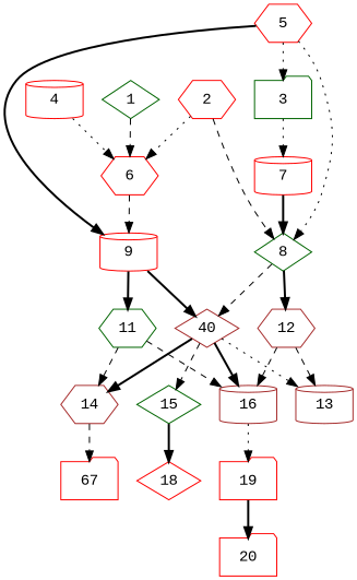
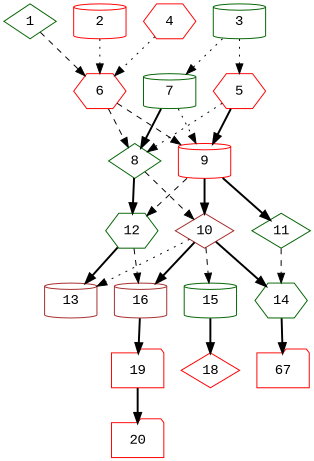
  digraph {
    fontname="Liberation Mono"
    node [alpha=0.06 color=red fontname="Liberation Mono" shape=cylinder]
    edge [fontname="Liberation Mono" style=dashed]
    1 [alpha=0.05 color=darkgreen expect_size=45407232 shape=diamond]
    6 [alpha=0.03 expect_size=19993600 shape=hexagon]
    8 [alpha=0.04 color=darkgreen expect_size=33936384 shape=diamond]
    9 [expect_size=23305216]
-   10 [alpha=0.14 color=brown expect_size=28368896 shape=diamond label=40]
-   12 [color=brown expect_size=26854400 shape=hexagon]
-   11 [color=darkgreen expect_size=14678016 shape=hexagon]
-   2 [alpha=0.19 expect_size=16934912 shape=hexagon]
-   3 [color=darkgreen expect_size=50278400 shape=folder]
+   10 [alpha=0.14 color=brown expect_size=28368896 shape=diamond]
+   12 [color=darkgreen expect_size=26854400 shape=hexagon]
+   11 [color=darkgreen expect_size=14678016 shape=diamond]
+   2 [alpha=0.19 expect_size=16934912]
+   3 [color=darkgreen expect_size=50278400]
    5 [alpha=0.02 expect_size=46109696 shape=hexagon]
-   7 [alpha=0.14 expect_size=8298496]
-   4 [alpha=0.12 expect_size=32452608]
+   7 [alpha=0.14 color=darkgreen expect_size=8298496]
+   4 [alpha=0.12 expect_size=32452608 shape=hexagon]
    13 [alpha=0.19 color=brown expect_size=23520256]
-   14 [alpha=0.14 color=brown expect_size=37014528 shape=hexagon]
-   15 [alpha=0.18 color=darkgreen expect_size=17202176 shape=diamond]
+   14 [alpha=0.14 color=darkgreen expect_size=37014528 shape=hexagon]
+   15 [alpha=0.18 color=darkgreen expect_size=17202176]
    16 [color=brown expect_size=22835200]
    n17 [alpha=0.13 expect_size=30387200 label=67 shape=folder]
    18 [alpha=0.09 expect_size=16287744 shape=diamond]
    19 [alpha=0.09 expect_size=26744832 shape=folder]
    20 [alpha=0.05 expect_size=40396800 shape=folder]
    1 -> 6
-   2 -> 8
+   6 -> 8
    6 -> 9
    8 -> 10
    8 -> 12 [style=bold]
    9 -> 10 [style=bold]
+   9 -> 12
    9 -> 11 [style=bold]
    10 -> 13 [style=dotted]
    10 -> 14 [style=bold]
    10 -> 15
    10 -> 16 [style=bold]
-   12 -> 13
+   12 -> 13 [style=bold]
    12 -> 16
    11 -> 14
-   11 -> 16
    2 -> 6 [style=dotted]
-   5 -> 3 [style=dotted]
+   3 -> 5 [style=dotted]
    3 -> 7 [style=dotted]
    5 -> 8 [style=dotted]
    5 -> 9 [style=bold]
    7 -> 8 [style=bold]
+   7 -> 9 [style=dotted]
    4 -> 6 [style=dotted]
-   14 -> n17
+   14 -> n17 [style=bold]
    15 -> 18 [style=bold]
-   16 -> 19 [style=dotted]
+   16 -> 19 [style=bold]
    19 -> 20 [style=bold]
  }
